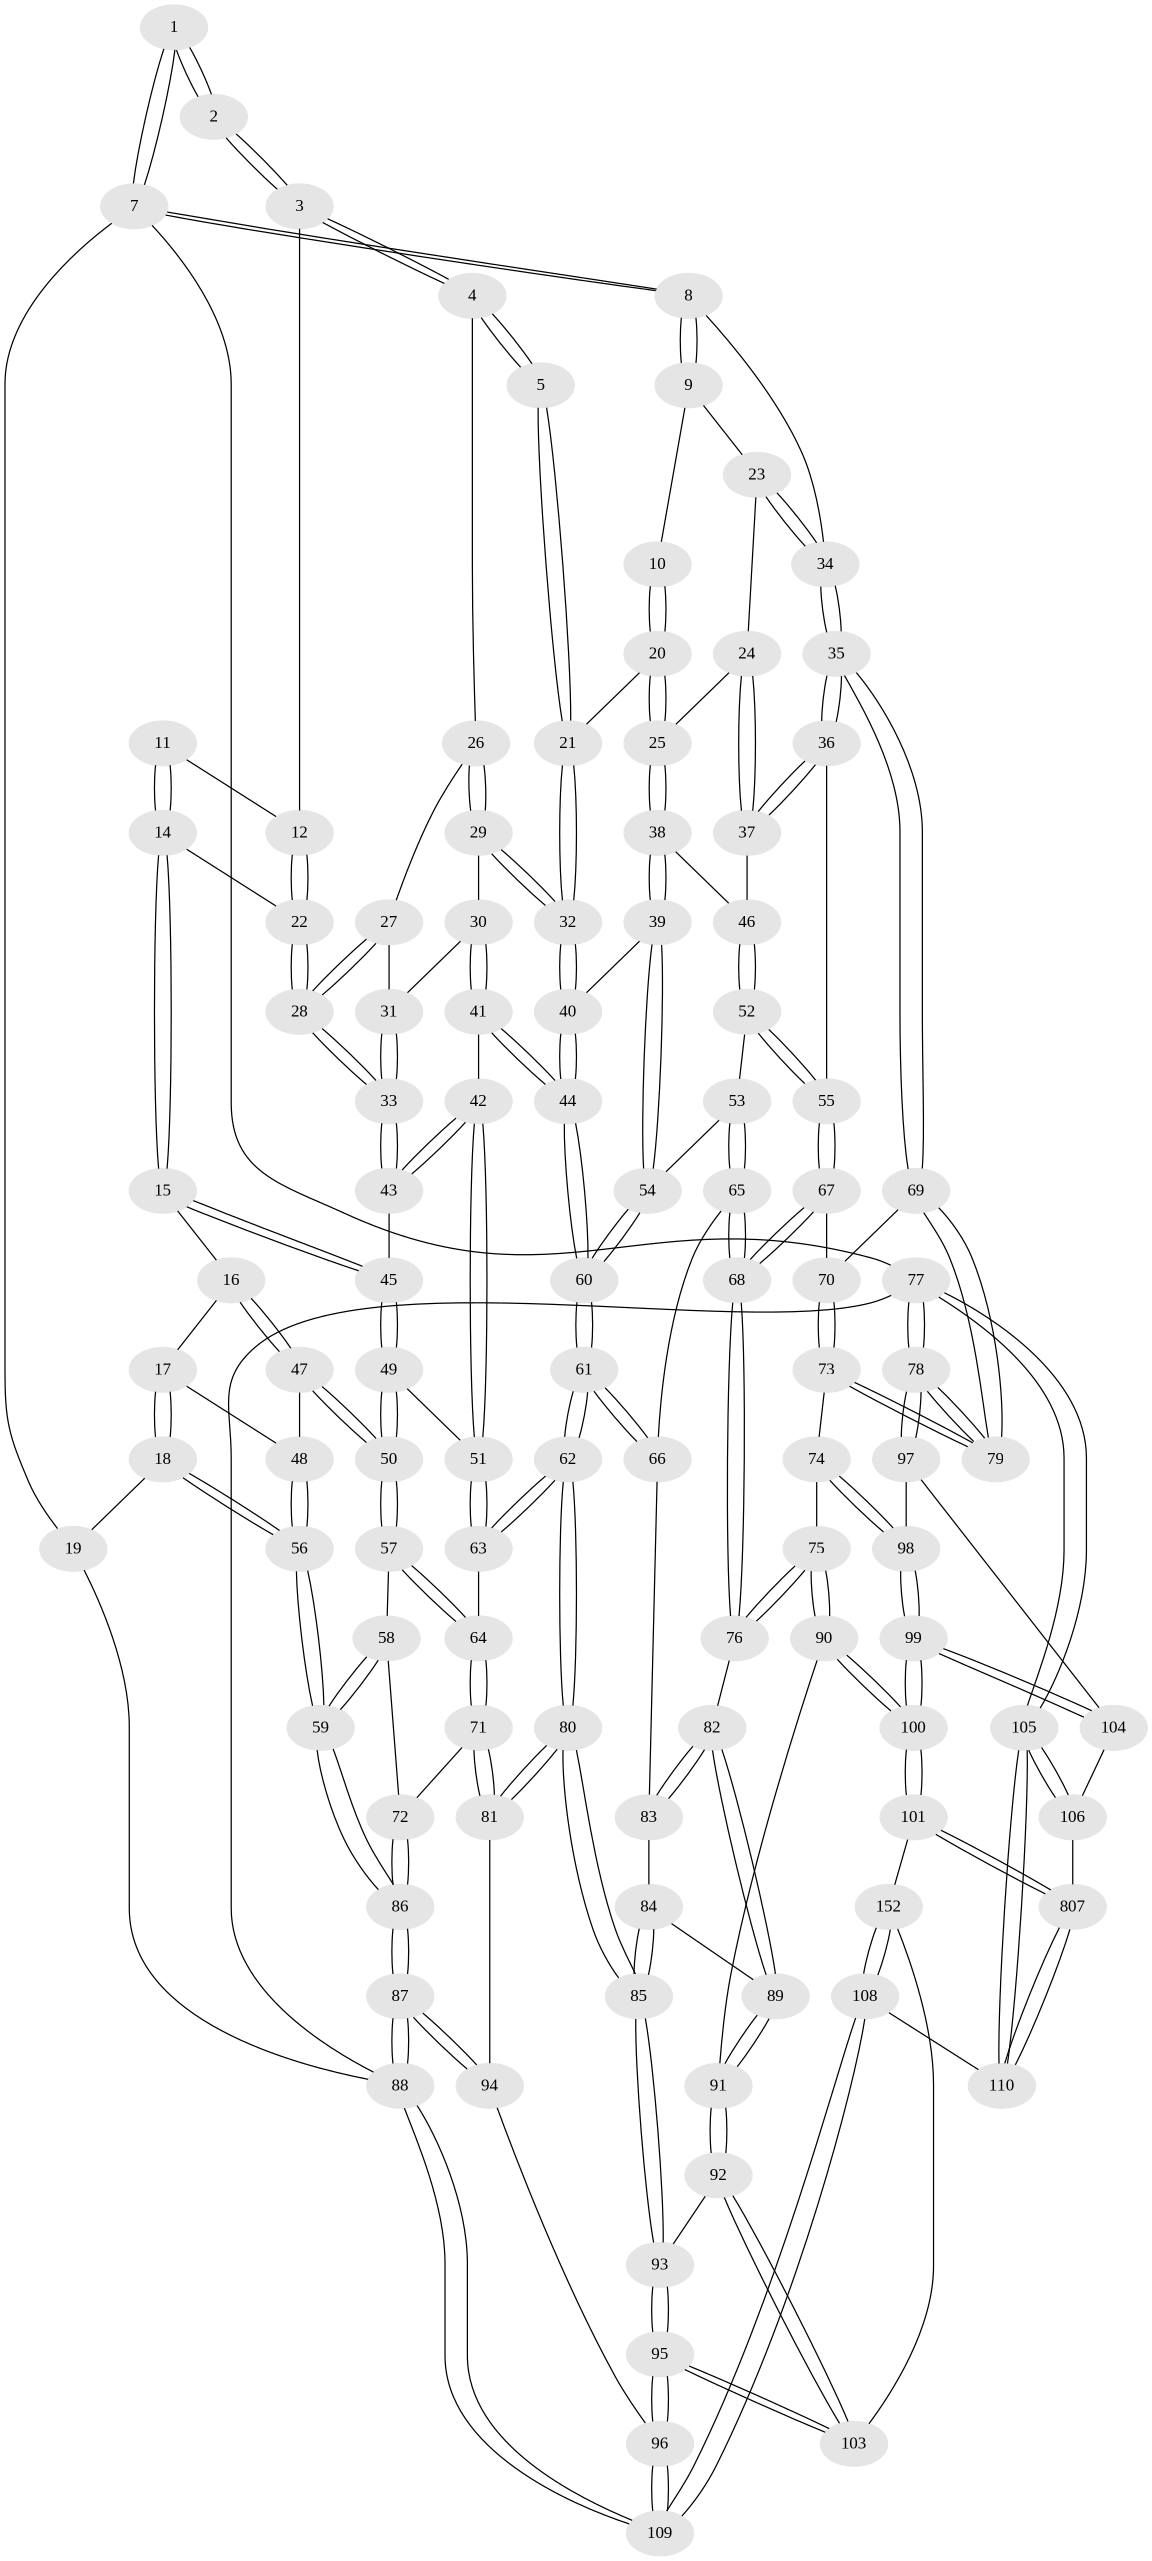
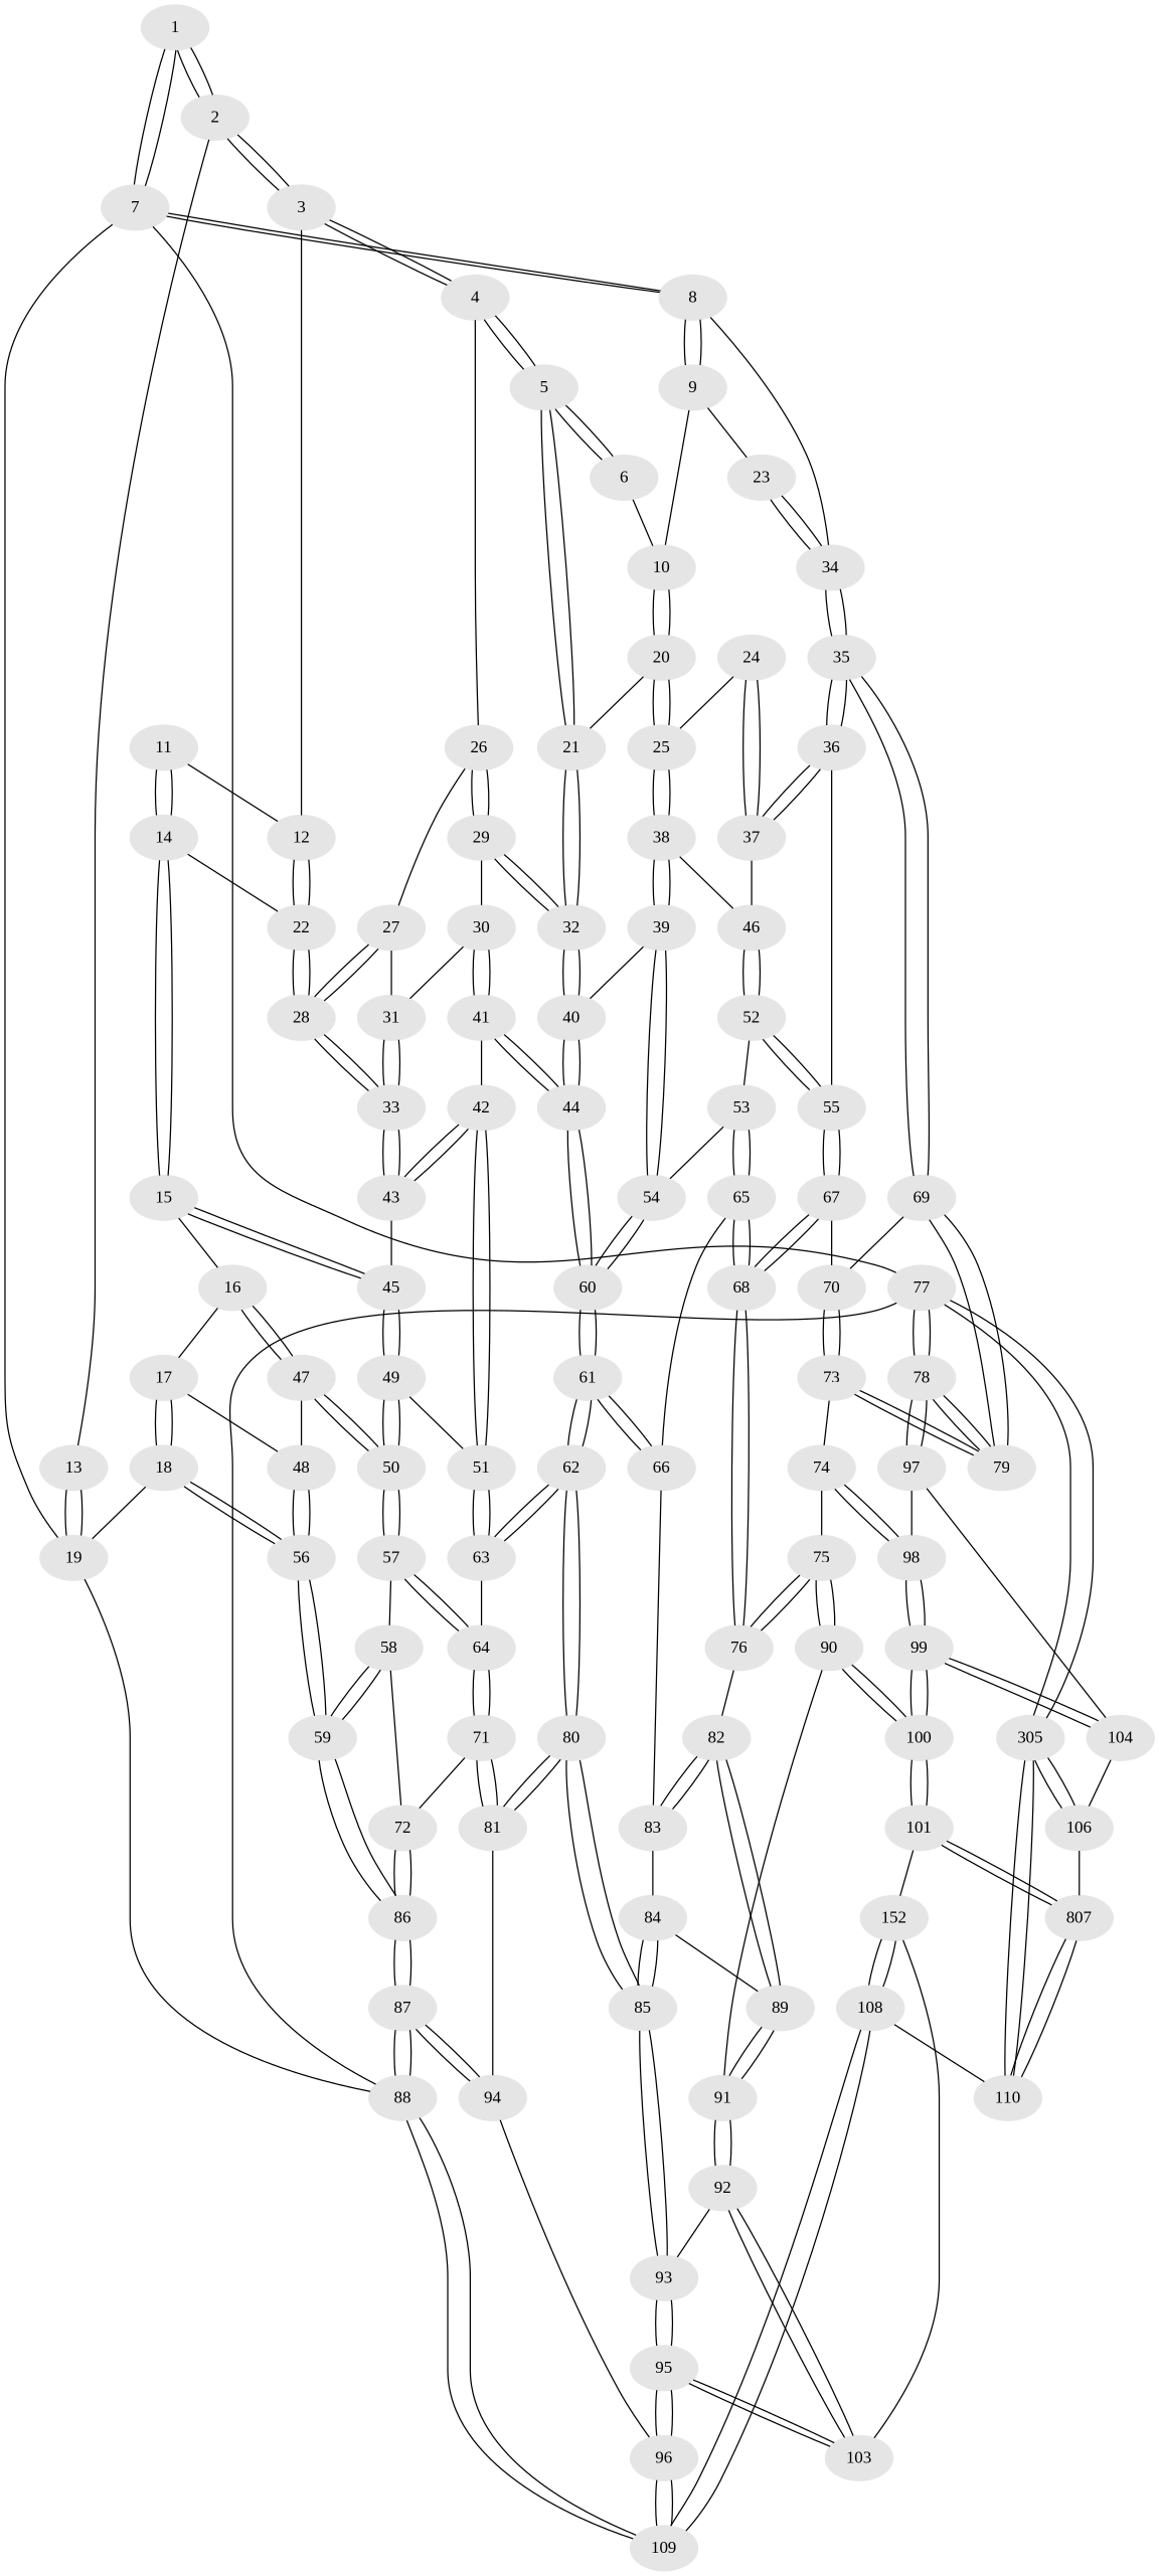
  graph {
    fontname="Liberation Serif"
    node [color=gray90 fontname="Liberation Serif" style=filled]
    edge [fontname="Liberation Serif"]
    1
    2
    7
    3
+   13
    8
    19
    77
    4
    12
    5
    26
    22
+   6
    21
    27
    29
    10
    32
    20
    9
    34
    88
    78
-   105
+   105 [label=305]
    23
    35
    24
    25
    11
    14
    15
    28
    16
    45
    17
    47
    49
    18
    48
    50
    56
    59
    109
    38
    40
    33
    37
    46
    39
    31
    30
    43
    41
    44
    42
    36
    69
    55
    70
    79
    67
    52
    54
    60
    51
    63
    61
    53
    57
    58
    64
    65
    66
    68
    86
    72
    71
    87
    62
    80
    83
    81
    85
    76
    84
    73
    82
    74
    94
    75
    98
    90
    99
    91
    100
    89
    97
    106
    110
    104
    93
    96
    95
    92
    101
    103
    n108 [label=152]
    n109 [label=807]
    108
    1 -- 2
    1 -- 2
    1 -- 7
    1 -- 7
    2 -- 3
    2 -- 3
+   2 -- 13
    7 -- 8
    7 -- 8
    7 -- 19
    7 -- 77
    3 -- 4
    3 -- 4
    3 -- 12
+   13 -- 19
+   13 -- 19
    8 -- 9
    8 -- 9
    8 -- 34
    19 -- 88
    77 -- 88
    77 -- 78
    77 -- 78
    77 -- 105
    77 -- 105
    4 -- 5
    4 -- 5
    4 -- 26
    12 -- 22
    12 -- 22
+   5 -- 6
+   5 -- 6
    5 -- 21
    5 -- 21
    26 -- 27
    26 -- 29
    26 -- 29
    22 -- 28
    22 -- 28
+   6 -- 10
    21 -- 32
    21 -- 32
    27 -- 28
    27 -- 28
    27 -- 31
    29 -- 32
    29 -- 32
    29 -- 30
    10 -- 20
    10 -- 20
    32 -- 40
    32 -- 40
    20 -- 21
    20 -- 25
    20 -- 25
    9 -- 10
    9 -- 23
    34 -- 35
    34 -- 35
    88 -- 109
    88 -- 109
    78 -- 79
    78 -- 79
    78 -- 97
    78 -- 97
    105 -- 106
    105 -- 106
    105 -- 110
    105 -- 110
    23 -- 34
    23 -- 34
-   23 -- 24
    35 -- 36
    35 -- 36
    35 -- 69
    35 -- 69
    24 -- 25
    24 -- 37
    24 -- 37
    25 -- 38
    25 -- 38
    11 -- 12
    11 -- 14
    11 -- 14
    14 -- 22
    14 -- 15
    14 -- 15
    15 -- 16
    15 -- 45
    15 -- 45
    28 -- 33
    28 -- 33
    16 -- 17
    16 -- 47
    16 -- 47
    45 -- 49
    45 -- 49
    17 -- 18
    17 -- 18
    17 -- 48
    47 -- 48
    47 -- 50
    47 -- 50
    49 -- 50
    49 -- 50
    49 -- 51
    18 -- 19
    18 -- 56
    18 -- 56
    48 -- 56
    48 -- 56
    50 -- 57
    50 -- 57
    56 -- 59
    56 -- 59
    59 -- 86
    59 -- 86
    38 -- 46
    38 -- 39
    38 -- 39
    40 -- 44
    40 -- 44
    33 -- 43
    33 -- 43
    37 -- 46
    46 -- 52
    46 -- 52
    39 -- 40
    39 -- 54
    39 -- 54
    31 -- 33
    31 -- 33
    30 -- 31
    30 -- 41
    30 -- 41
    43 -- 45
    41 -- 44
    41 -- 44
    41 -- 42
    44 -- 60
    44 -- 60
    42 -- 43
    42 -- 43
    42 -- 51
    42 -- 51
    36 -- 37
    36 -- 37
    36 -- 55
    69 -- 70
    69 -- 79
    69 -- 79
    55 -- 67
    55 -- 67
    70 -- 73
    70 -- 73
    67 -- 70
    67 -- 68
    67 -- 68
    52 -- 55
    52 -- 55
    52 -- 53
    54 -- 60
    54 -- 60
    60 -- 61
    60 -- 61
    51 -- 63
    51 -- 63
    63 -- 64
    61 -- 66
    61 -- 66
    61 -- 62
    61 -- 62
    53 -- 54
    53 -- 65
    53 -- 65
    57 -- 58
    57 -- 64
    57 -- 64
    58 -- 59
    58 -- 59
    58 -- 72
    64 -- 71
    64 -- 71
    65 -- 66
    65 -- 68
    65 -- 68
    66 -- 83
    68 -- 76
    68 -- 76
    86 -- 87
    86 -- 87
    72 -- 86
    72 -- 86
    71 -- 72
    71 -- 81
    71 -- 81
    87 -- 88
    87 -- 88
    87 -- 94
    87 -- 94
    62 -- 63
    62 -- 63
    62 -- 80
    62 -- 80
    80 -- 81
    80 -- 81
    80 -- 85
    80 -- 85
    83 -- 84
    81 -- 94
    85 -- 93
    85 -- 93
    76 -- 82
    84 -- 85
    84 -- 85
    84 -- 89
    73 -- 79
    73 -- 79
    73 -- 74
    82 -- 83
    82 -- 83
    82 -- 89
    82 -- 89
    74 -- 75
    74 -- 98
    74 -- 98
    94 -- 96
    75 -- 76
    75 -- 76
    75 -- 90
    75 -- 90
    98 -- 99
    98 -- 99
    90 -- 91
    90 -- 100
    90 -- 100
    99 -- 100
    99 -- 100
    99 -- 104
    99 -- 104
    91 -- 92
    91 -- 92
    100 -- 101
    100 -- 101
    89 -- 91
    89 -- 91
    97 -- 98
    97 -- 104
    106 -- n109
    104 -- 106
    93 -- 95
    93 -- 95
    96 -- 109
    96 -- 109
    95 -- 96
    95 -- 96
    95 -- 103
    95 -- 103
    92 -- 93
    92 -- 103
    92 -- 103
    101 -- n108
    101 -- n109
    101 -- n109
    n108 -- 103
    n108 -- 108
    n108 -- 108
    n109 -- 110
    n109 -- 110
    108 -- 109
    108 -- 109
    108 -- 110
  }
